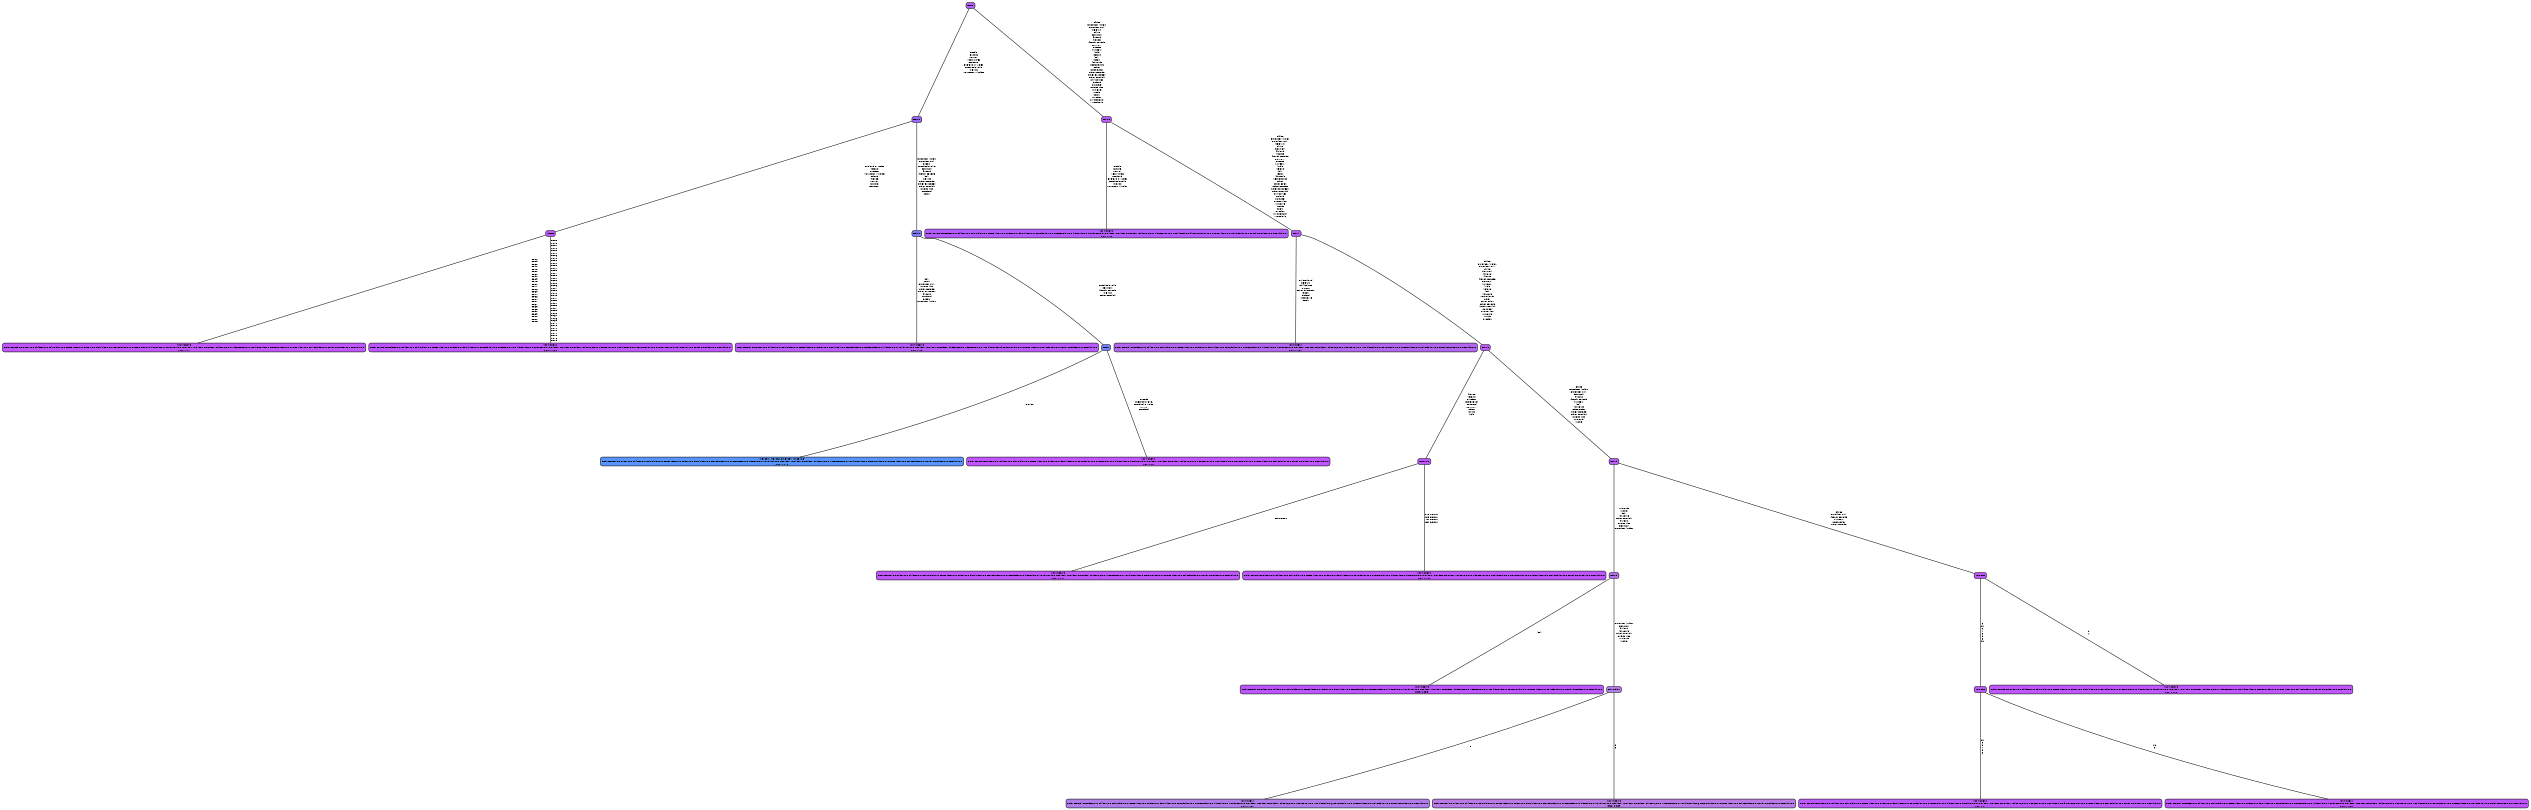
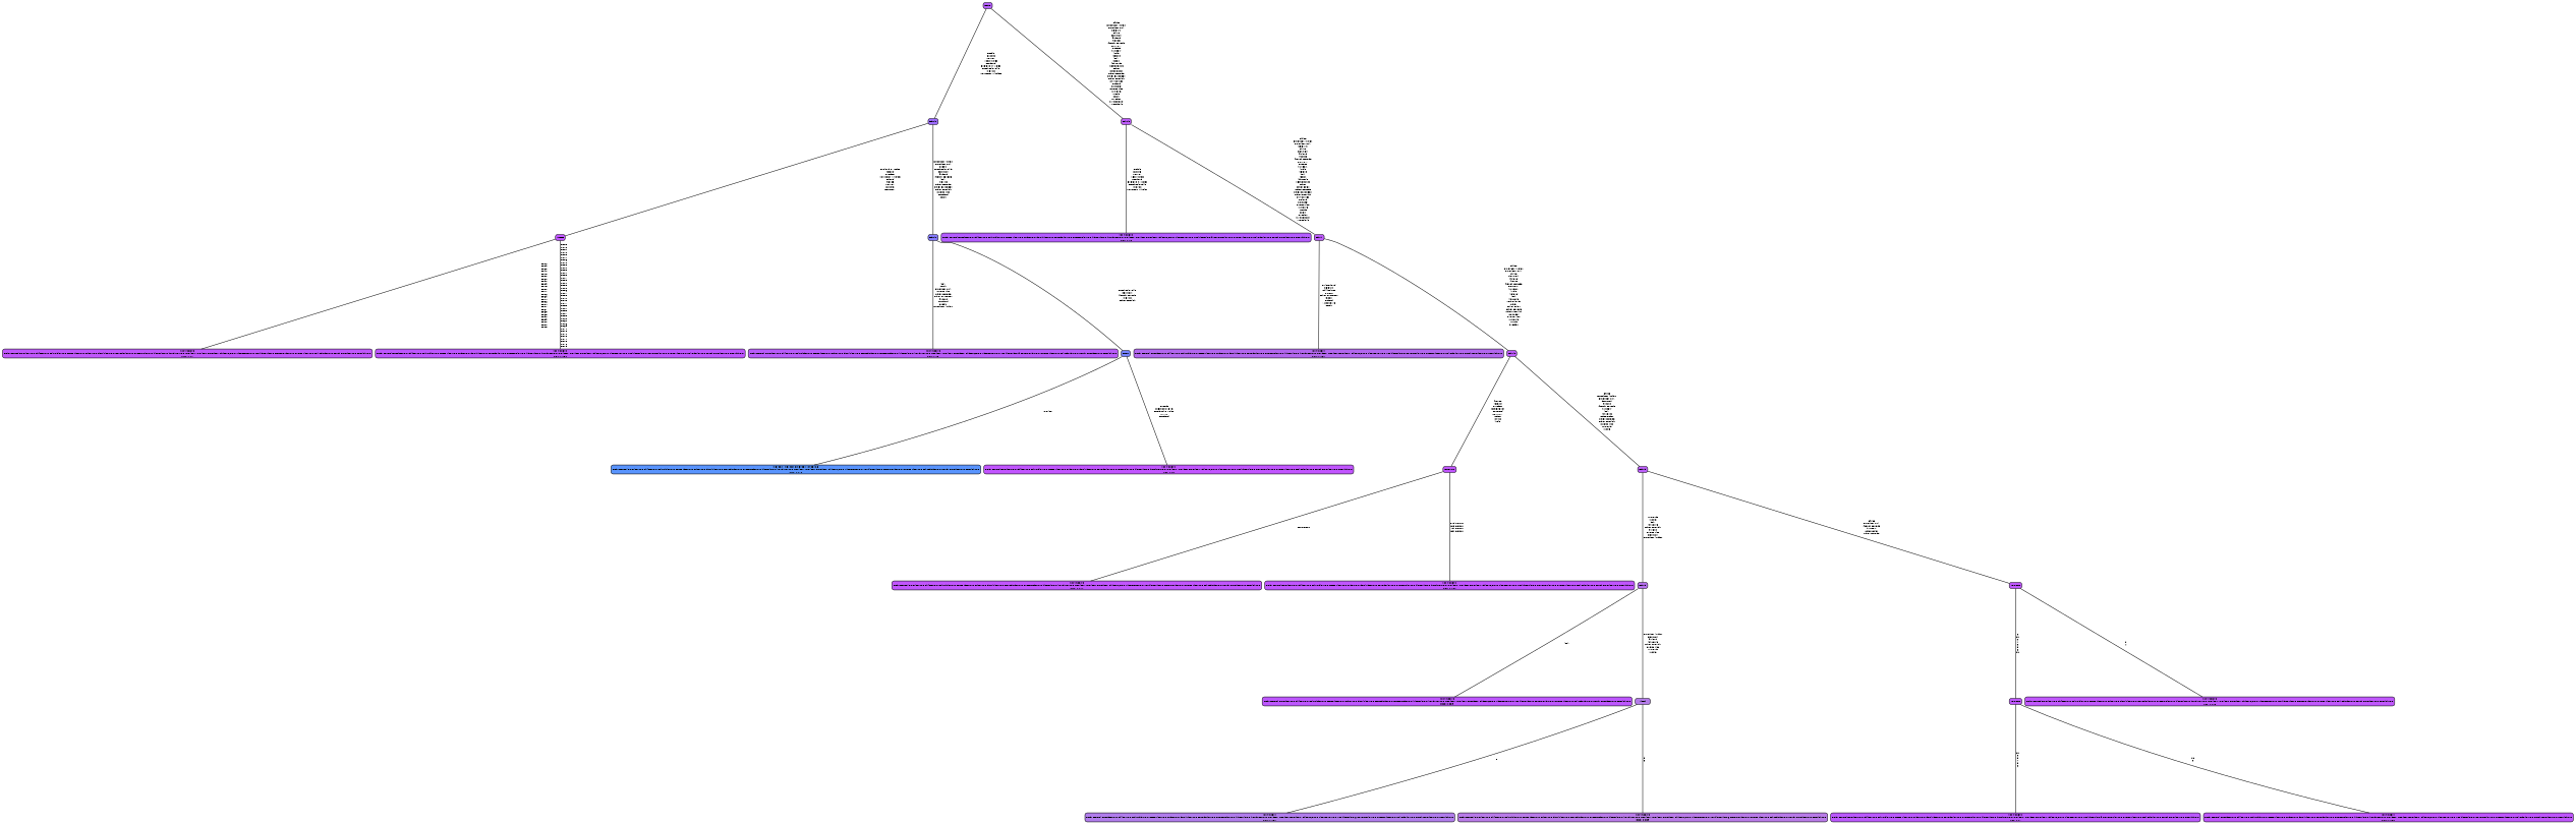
  graph {
    ranksep="0 equally"
    splines=straight
    node [color=black fillcolor="#bd5cfa" fontcolor=black fontname=helvetica penwidth=3 shape=box style="filled, rounded"]
    edge [color=black fontname=helvetica penwidth=3]
    n1 [fillcolor="#c157fc" label="not hispanic\nProb: central american:0.0 chilean:0.0 columbian:0.0 costa rican:0.0 cuban:0.0 dominican:0.0 equadorian:0.0 guatemalan:0.0 hispanic:0.0 honduran:0.0 mexican, mexican american, chicano/a:0.0 nicaraguan:0.0 not hispanic:1.0 panamanian:0.0 puerto rican:0.0 salvadorian:0.0 south american:0.0 spanish:0.0\nFrac: 0.04"]
    n2 [fillcolor="#c056fe" label=vstrat]
    n3 [fillcolor="#be56ff" label="not hispanic\nProb: central american:0.0 chilean:0.0 columbian:0.0 costa rican:0.0 cuban:0.0 dominican:0.0 equadorian:0.0 guatemalan:0.0 hispanic:0.0 honduran:0.0 mexican, mexican american, chicano/a:0.0 nicaraguan:0.0 not hispanic:1.0 panamanian:0.0 puerto rican:0.0 salvadorian:0.0 south american:0.0 spanish:0.0\nFrac: 0.058"]
    n4 [fillcolor="#9d6bfe" label=ethnic]
    n5 [fillcolor="#847afe" label=ethnic]
    n6 [fillcolor="#b95cfb" label="not hispanic\nProb: central american:0.0 chilean:0.0 columbian:0.0 costa rican:0.0 cuban:0.0 dominican:0.0 equadorian:0.0 guatemalan:0.0 hispanic:0.0 honduran:0.0 mexican, mexican american, chicano/a:0.1 nicaraguan:0.0 not hispanic:0.9 panamanian:0.0 puerto rican:0.0 salvadorian:0.0 south american:0.0 spanish:0.0\nFrac: 0.03"]
    n7 [fillcolor="#7582fe" label=ETH1]
    n8 [fillcolor="#5994fe" label="mexican, mexican american, chicano/a\nProb: central american:0.0 chilean:0.0 columbian:0.0 costa rican:0.0 cuban:0.0 dominican:0.0 equadorian:0.0 guatemalan:0.0 hispanic:0.0 honduran:0.0 mexican, mexican american, chicano/a:1.0 nicaraguan:0.0 not hispanic:0.0 panamanian:0.0 puerto rican:0.0 salvadorian:0.0 south american:0.0 spanish:0.0\nFrac: 0.078"]
    n9 [fillcolor="#c155ff" label="not hispanic\nProb: central american:0.0 chilean:0.0 columbian:0.0 costa rican:0.0 cuban:0.0 dominican:0.0 equadorian:0.0 guatemalan:0.0 hispanic:0.0 honduran:0.0 mexican, mexican american, chicano/a:0.0 nicaraguan:0.0 not hispanic:1.0 panamanian:0.0 puerto rican:0.0 salvadorian:0.0 south american:0.0 spanish:0.0\nFrac: 0.03"]
    n10 [fillcolor="#b560fb" label=ETH1]
    n11 [label=ethnic]
    n12 [fillcolor="#b45cff" label="not hispanic\nProb: central american:0.0 chilean:0.0 columbian:0.0 costa rican:0.0 cuban:0.0 dominican:0.0 equadorian:0.0 guatemalan:0.0 hispanic:0.0 honduran:0.0 mexican, mexican american, chicano/a:0.1 nicaraguan:0.0 not hispanic:0.9 panamanian:0.0 puerto rican:0.0 salvadorian:0.0 south american:0.0 spanish:0.0\nFrac: 0.03"]
    n13 [label=ethnic]
    n14 [fillcolor="#b367ef" label="not hispanic\nProb: central american:0.0 chilean:0.0 columbian:0.0 costa rican:0.0 cuban:0.0 dominican:0.0 equadorian:0.0 guatemalan:0.0 hispanic:0.0 honduran:0.0 mexican, mexican american, chicano/a:0.1 nicaraguan:0.0 not hispanic:0.8 panamanian:0.0 puerto rican:0.0 salvadorian:0.0 south american:0.0 spanish:0.0\nFrac: 0.061"]
    n15 [fillcolor="#be5bfb" label=ethnic]
    n16 [fillcolor="#c155fe" label="not hispanic\nProb: central american:0.0 chilean:0.0 columbian:0.0 costa rican:0.0 cuban:0.0 dominican:0.0 equadorian:0.0 guatemalan:0.0 hispanic:0.0 honduran:0.0 mexican, mexican american, chicano/a:0.0 nicaraguan:0.0 not hispanic:1.0 panamanian:0.0 puerto rican:0.0 salvadorian:0.0 south american:0.0 spanish:0.0\nFrac: 0.144"]
    n17 [fillcolor="#c155fe" label=respnum]
    n18 [fillcolor="#c055ff" label="not hispanic\nProb: central american:0.0 chilean:0.0 columbian:0.0 costa rican:0.0 cuban:0.0 dominican:0.0 equadorian:0.0 guatemalan:0.0 hispanic:0.0 honduran:0.0 mexican, mexican american, chicano/a:0.0 nicaraguan:0.0 not hispanic:1.0 panamanian:0.0 puerto rican:0.0 salvadorian:0.0 south american:0.0 spanish:0.0\nFrac: 0.081"]
    n19 [fillcolor="#bc5ff9" label=ethnic]
    n20 [fillcolor="#bd56ff" label="not hispanic\nProb: central american:0.0 chilean:0.0 columbian:0.0 costa rican:0.0 cuban:0.0 dominican:0.0 equadorian:0.0 guatemalan:0.0 hispanic:0.0 honduran:0.0 mexican, mexican american, chicano/a:0.0 nicaraguan:0.0 not hispanic:1.0 panamanian:0.0 puerto rican:0.0 salvadorian:0.0 south american:0.0 spanish:0.0\nFrac: 0.039"]
    n21 [fillcolor="#b771f0" label=ethnic]
-   n22 [fillcolor="#b47cea" label=columbian]
+   n22 [fillcolor="#b47cea" label=vissci]
    n23 [fillcolor="#b17dec" label="not hispanic\nProb: central american:0.0 chilean:0.0 columbian:0.0 costa rican:0.0 cuban:0.1 dominican:0.0 equadorian:0.0 guatemalan:0.1 hispanic:0.0 honduran:0.0 mexican, mexican american, chicano/a:0.1 nicaraguan:0.0 not hispanic:0.6 panamanian:0.0 puerto rican:0.1 salvadorian:0.0 south american:0.0 spanish:0.0\nFrac: 0.051"]
    n24 [fillcolor="#b97be8" label="not hispanic\nProb: central american:0.0 chilean:0.0 columbian:0.0 costa rican:0.0 cuban:0.0 dominican:0.0 equadorian:0.0 guatemalan:0.0 hispanic:0.0 honduran:0.0 mexican, mexican american, chicano/a:0.0 nicaraguan:0.0 not hispanic:0.6 panamanian:0.0 puerto rican:0.1 salvadorian:0.0 south american:0.0 spanish:0.0\nFrac: 0.039"]
    n25 [fillcolor="#bf57fd" label=hompop]
    n26 [fillcolor="#bb59fd" label="not hispanic\nProb: central american:0.0 chilean:0.0 columbian:0.0 costa rican:0.0 cuban:0.0 dominican:0.0 equadorian:0.0 guatemalan:0.0 hispanic:0.0 honduran:0.0 mexican, mexican american, chicano/a:0.0 nicaraguan:0.0 not hispanic:0.9 panamanian:0.0 puerto rican:0.0 salvadorian:0.0 south american:0.0 spanish:0.0\nFrac: 0.07"]
    n27 [fillcolor="#be57fd" label=hompop]
    n28 [fillcolor="#bf56fc" label="not hispanic\nProb: central american:0.0 chilean:0.0 columbian:0.0 costa rican:0.0 cuban:0.0 dominican:0.0 equadorian:0.0 guatemalan:0.0 hispanic:0.0 honduran:0.0 mexican, mexican american, chicano/a:0.0 nicaraguan:0.0 not hispanic:1.0 panamanian:0.0 puerto rican:0.0 salvadorian:0.0 south american:0.0 spanish:0.0\nFrac: 0.133"]
    n29 [fillcolor="#c057fd" label="not hispanic\nProb: central american:0.0 chilean:0.0 columbian:0.0 costa rican:0.0 cuban:0.0 dominican:0.0 equadorian:0.0 guatemalan:0.0 hispanic:0.0 honduran:0.0 mexican, mexican american, chicano/a:0.0 nicaraguan:0.0 not hispanic:1.0 panamanian:0.0 puerto rican:0.0 salvadorian:0.0 south american:0.0 spanish:0.0\nFrac: 0.113"]
    subgraph sub_1 {
      rank=same
    }
    n2 -- n1 [label=" 3310\n 3359\n 3362\n 3341\n 3348\n 3332\n 3360\n 3311\n 3319\n 3345\n 3351\n 3377\n 3306\n 3361\n 3344\n 3356\n 3304\n 3317\n 3367\n 3368\n 3365\n 3350\n 3339\n 3312\n 3320\n 3315"]
    n2 -- n3 [label=" 3303\n 3305\n 3307\n 3308\n 3313\n 3314\n 3316\n 3318\n 3321\n 3322\n 3323\n 3324\n 3325\n 3327\n 3328\n 3330\n 3331\n 3333\n 3336\n 3337\n 3338\n 3342\n 3343\n 3347\n 3352\n 3354\n 3355\n 3357\n 3358\n 3363\n 3364\n 3366\n 3369\n 3370\n 3371\n 3372\n 3373\n 3374\n 3375\n 3376\n 3378"]
    n4 -- n2 [label=" england & wales\n ireland\n sweden\n non-span windies\n poland\n france\n norway\n austria\n germany"]
    n4 -- n5 [label=" american indian\n american only\n arabic\n czechoslovakia\n denmark\n finland\n french canada\n italy\n mexico\n other canada\n other european\n other spanish\n puerto rico\n scotland\n spain"]
    n5 -- n6 [label=" italy\n spain\n american only\n puerto rico\n other canada\n other european\n finland\n scotland\n arabic\n american indian"]
    n5 -- n7 [label=" czechoslovakia\n denmark\n french canada\n mexico\n other spanish"]
    n7 -- n8 [label=" mexico"]
    n7 -- n9 [label=" austria\n czechoslovakia\n england & wales\n norway\n scotland"]
    n10 -- n4 [label=" arabic\n austria\n norway\n west indies\n scotland\n england & wales\n czechoslovakia\n mexico\n non-span windies"]
    n10 -- n11 [label=" africa\n american indian\n american only\n belgium\n china\n denmark\n finland\n france\n french canada\n germany\n greece\n hungary\n india\n ireland\n italy\n japan\n lithuania\n netherlands\n other\n other asian\n other canada\n other european\n other spanish\n philippines\n poland\n portugal\n puerto rico\n rumania\n russia\n spain\n sweden\n switzerland\n yugoslavia"]
    n11 -- n12 [label=" arabic\n austria\n norway\n west indies\n scotland\n england & wales\n czechoslovakia\n mexico\n non-span windies"]
    n11 -- n13 [label=" africa\n american indian\n american only\n belgium\n china\n denmark\n finland\n france\n french canada\n germany\n greece\n hungary\n india\n ireland\n italy\n japan\n lithuania\n netherlands\n other\n other asian\n other canada\n other european\n other spanish\n philippines\n poland\n portugal\n puerto rico\n rumania\n russia\n spain\n sweden\n switzerland\n yugoslavia"]
    n13 -- n14 [label=" switzerland\n belgium\n philippines\n greece\n other european\n japan\n poland\n yugoslavia\n spain"]
    n13 -- n15 [label=" africa\n american indian\n american only\n china\n denmark\n finland\n france\n french canada\n germany\n hungary\n india\n ireland\n italy\n lithuania\n netherlands\n other\n other asian\n other canada\n other spanish\n portugal\n puerto rico\n rumania\n russia\n sweden"]
    n15 -- n17 [label=" france\n ireland\n sweden\n netherlands\n portugal\n germany\n other\n china\n india"]
    n15 -- n19 [label=" africa\n american indian\n american only\n denmark\n finland\n french canada\n hungary\n italy\n lithuania\n other asian\n other canada\n other spanish\n puerto rico\n rumania\n russia"]
    n17 -- n16 [label=" 1st person"]
    n17 -- n18 [label=" 2nd person\n 3rd person\n 4th person\n 5th person"]
    n19 -- n21 [label=" rumania\n russia\n italy\n lithuania\n other spanish\n finland\n puerto rico\n denmark\n american indian"]
    n19 -- n25 [label=" africa\n american only\n french canada\n hungary\n other asian\n other canada"]
    n21 -- n20 [label=" italy"]
    n21 -- n22 [label=" american indian\n denmark\n finland\n lithuania\n other spanish\n puerto rico\n rumania\n russia"]
    n22 -- n23 [label=" c"]
    n22 -- n24 [label=" d\n e"]
    n25 -- n27 [label=" 8\n 11\n 2\n 7\n 5\n 3\n 6\n 10"]
    n25 -- n29 [label=" 1\n 4"]
    n27 -- n26 [label=" 11\n 8\n 3\n 7\n 5\n 6"]
    n27 -- n28 [label=" 10\n 2"]
  }
